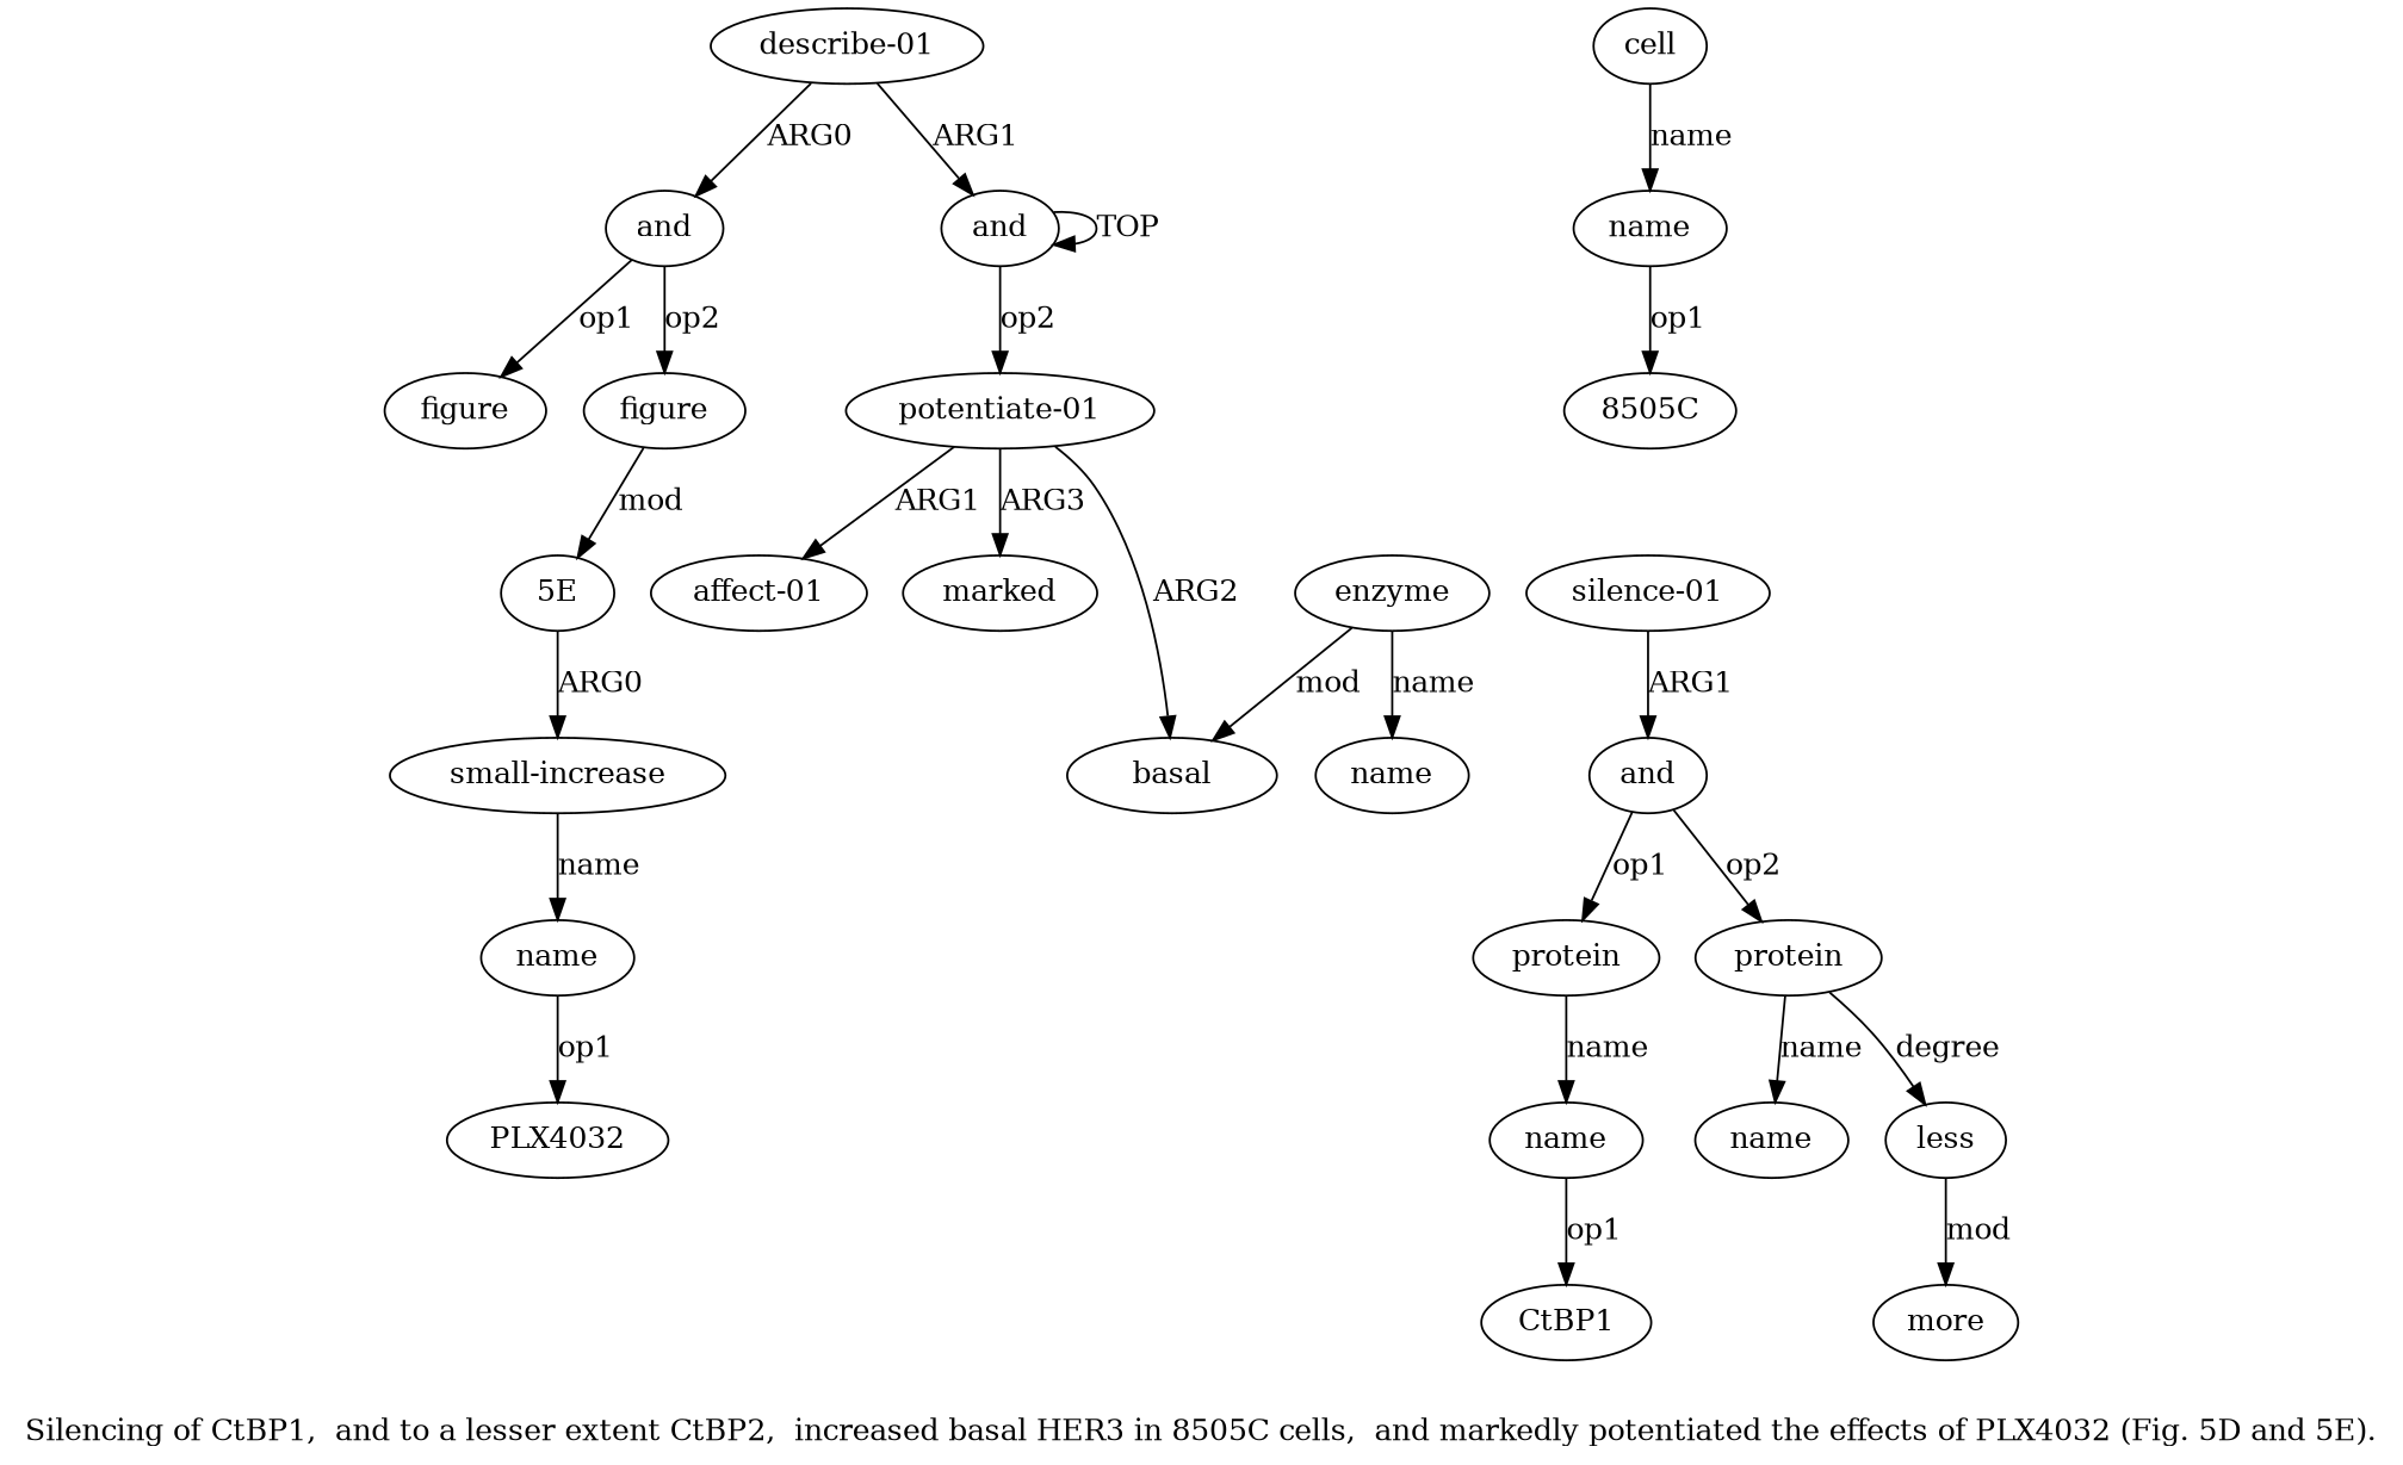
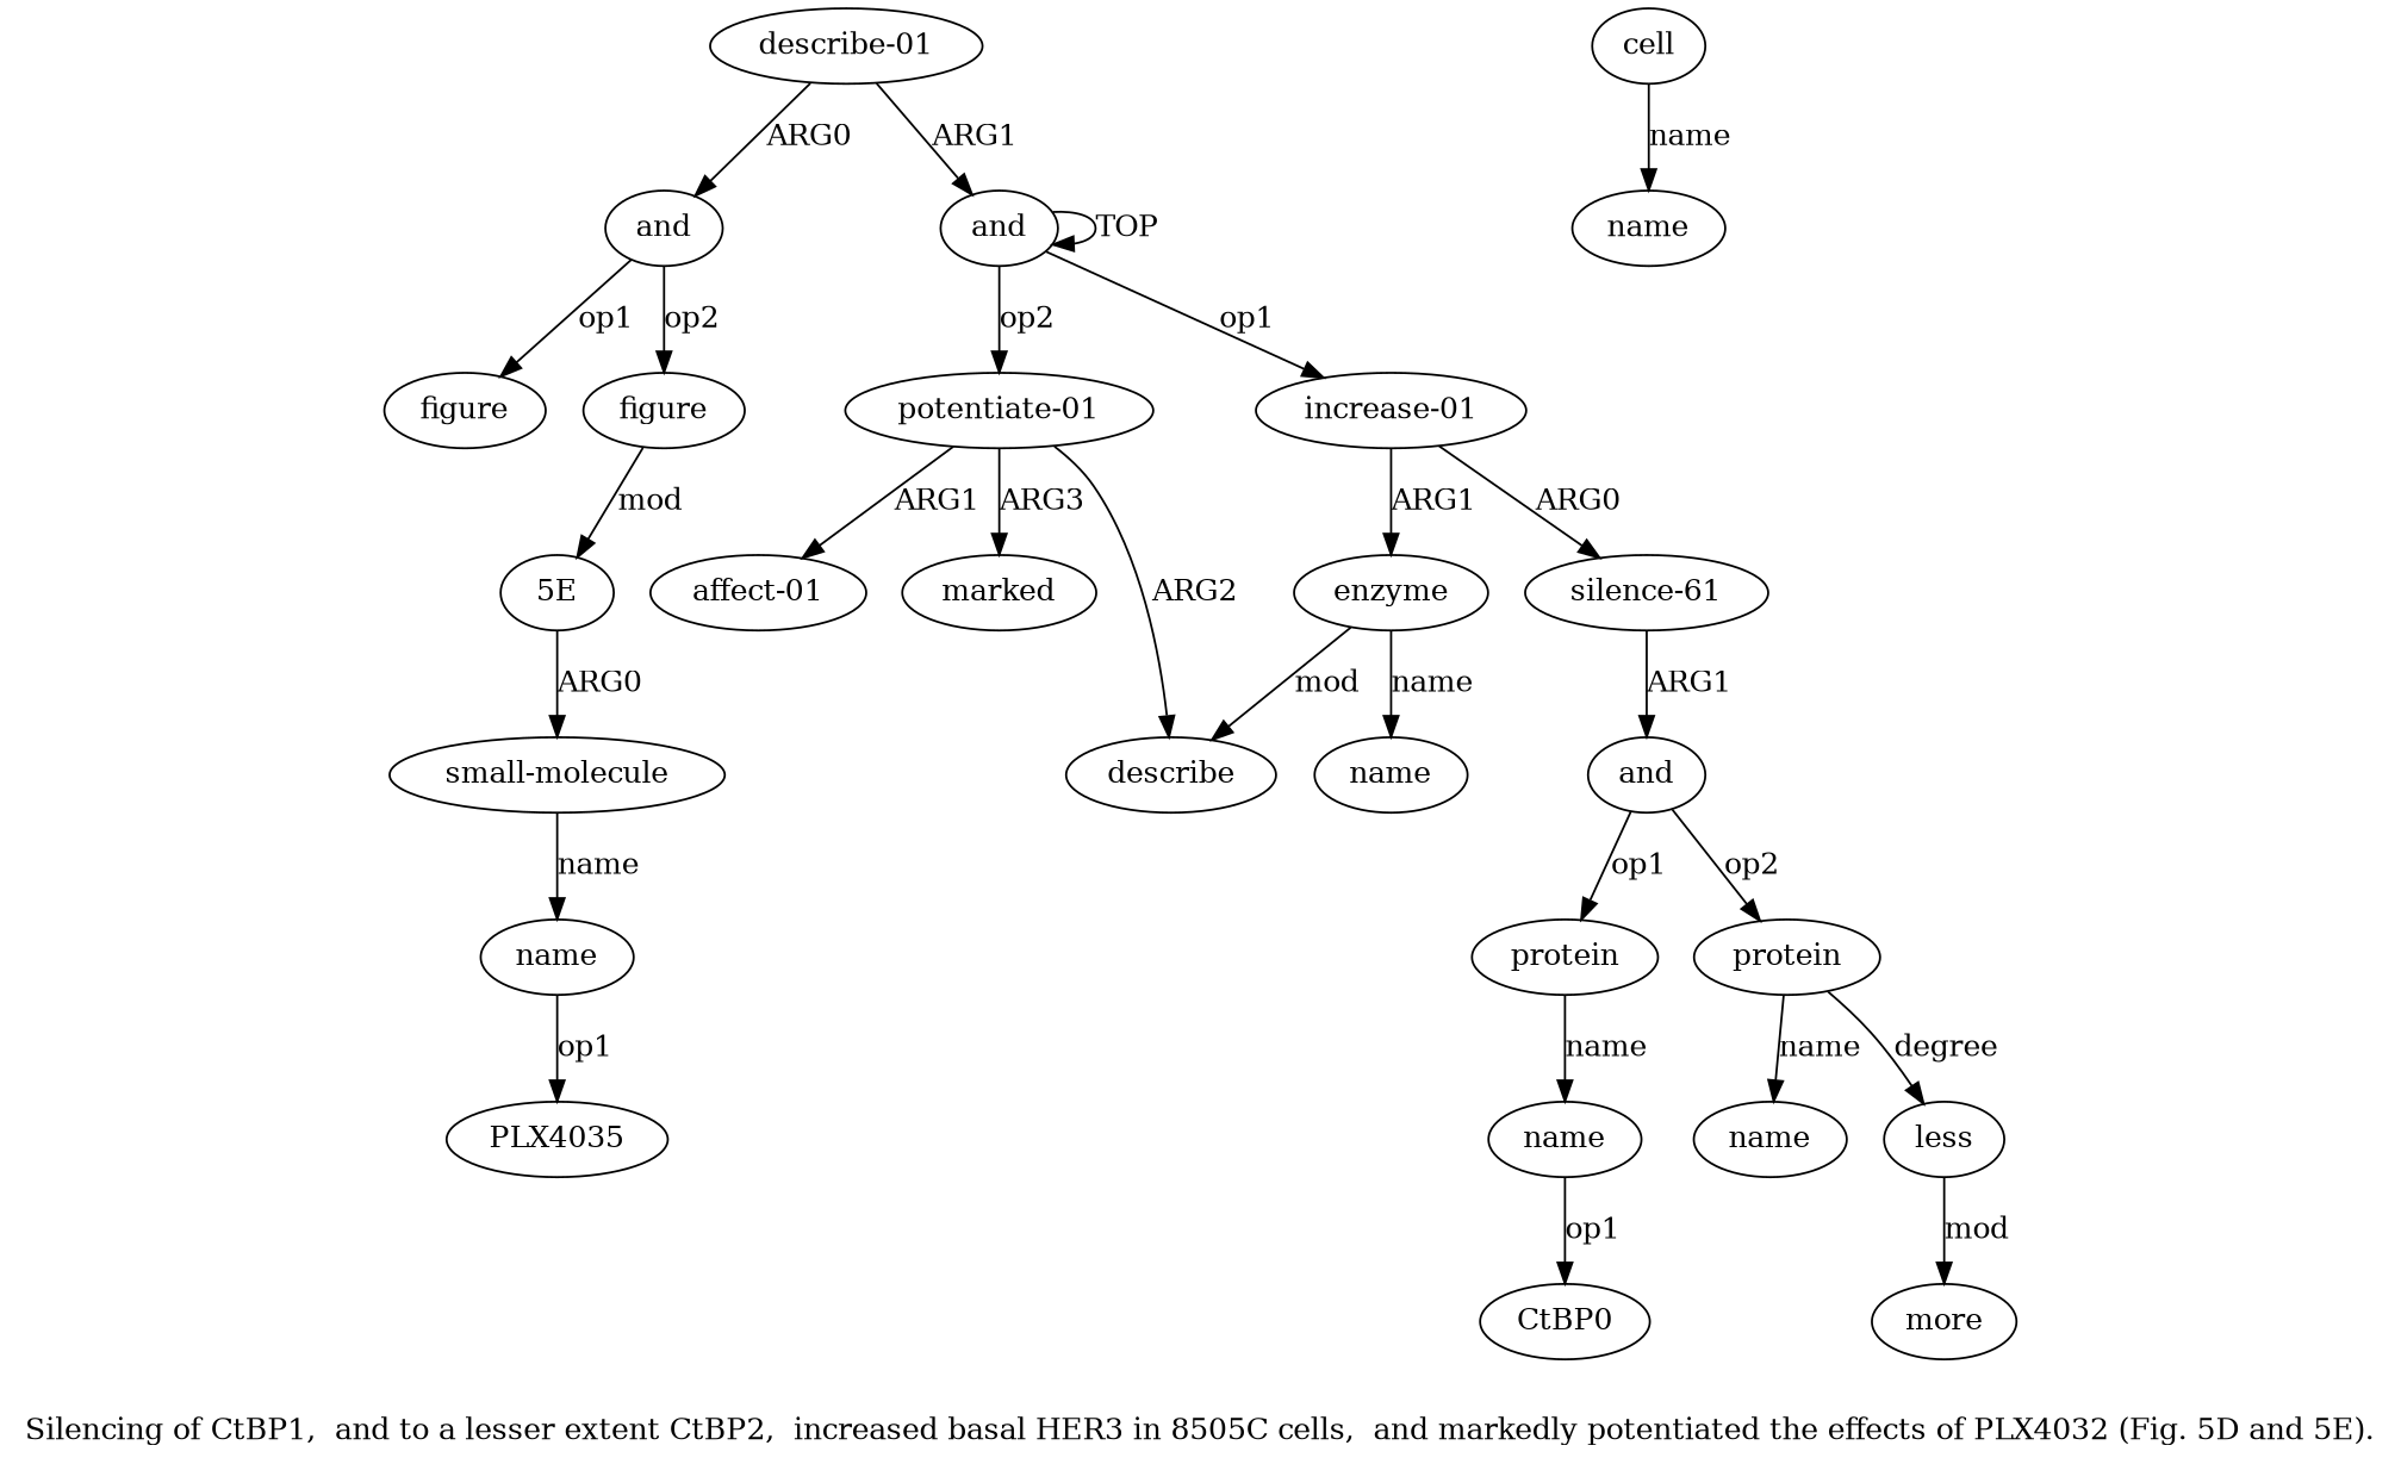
  digraph {
    label="Silencing of CtBP1,  and to a lesser extent CtBP2,  increased basal HER3 in 8505C cells,  and markedly potentiated the effects of PLX4032 (Fig. 5D and 5E)."
    node [color=black gold_ind=-1 gold_label=name test_ind=-1 test_label=name]
    edge [color=black gold_label=op1 test_label=op1]
    n1 [gold_ind=20 gold_label="describe-01" label="describe-01" test_ind=20 test_label="describe-01"]
    n2 [gold_ind=21 gold_label=and label=and test_ind=21 test_label=and]
    n3 [gold_ind=0 gold_label=and label=and test_ind=0 test_label=and]
    n4 [gold_ind=22 gold_label=figure label=figure test_ind=22 test_label=figure]
    n5 [gold_ind=23 gold_label=figure label=figure test_ind=23 test_label=figure]
    n6 [gold_ind=15 gold_label="potentiate-01" label="potentiate-01" test_ind=15 test_label="potentiate-01"]
+   n7 [gold_ind=1 gold_label="increase-01" label="increase-01" test_ind=1 test_label="increase-01"]
    n8 [gold_label="5E" label="5E" test_label="5E"]
    n9 [gold_ind=16 gold_label="affect-01" label="affect-01" test_ind=16 test_label="affect-01"]
    n10 [gold_ind=19 gold_label=marked label=marked test_ind=19 test_label=marked]
-   n11 [gold_ind=12 gold_label=basal label=basal test_ind=12 test_label=basal]
-   n12 [gold_ind=2 gold_label="silence-01" label="silence-01" test_ind=2 test_label="silence-01"]
+   n11 [gold_ind=12 gold_label=basal label=describe test_ind=12 test_label=basal]
+   n12 [gold_ind=2 gold_label="silence-01" label="silence-61" test_ind=2 test_label="silence-01"]
    n13 [gold_ind=10 gold_label=enzyme label=enzyme test_ind=10 test_label=enzyme]
-   n14 [gold_ind=17 gold_label="small-molecule" label="small-increase" test_ind=17 test_label="small-molecule"]
-   n15 [gold_label=CtBP1 label=CtBP1 test_label=CtBP1]
-   n16 [gold_label="8505C" label="8505C" test_label="8505C"]
+   n14 [gold_ind=17 gold_label="small-molecule" label="small-molecule" test_ind=17 test_label="small-molecule"]
+   n15 [gold_label=CtBP1 label=CtBP0 test_label=CtBP1]
    n17 [gold_ind=3 gold_label=and label=and test_ind=3 test_label=and]
    n18 [gold_ind=18 label=name test_ind=18]
    n19 [gold_ind=4 gold_label=protein label=protein test_ind=4 test_label=protein]
    n20 [gold_ind=6 gold_label=protein label=protein test_ind=6 test_label=protein]
    n21 [gold_ind=14 label=name test_ind=14]
-   n22 [gold_label=PLX4032 label=PLX4032 test_label=PLX4032]
+   n22 [gold_label=PLX4032 label=PLX4035 test_label=PLX4032]
    n23 [gold_ind=11 label=name test_ind=11]
    n24 [gold_ind=13 gold_label=cell label=cell test_ind=13 test_label=cell]
    n25 [gold_ind=5 label=name test_ind=5]
    n26 [gold_ind=7 label=name test_ind=7]
    n27 [gold_ind=8 gold_label=less label=less test_ind=8 test_label=less]
    n28 [gold_ind=9 gold_label=more label=more test_ind=9 test_label=more]
    n1 -> n2 [gold_label=ARG0 label=ARG0 test_label=ARG0]
    n1 -> n3 [gold_label=ARG1 label=ARG1 test_label=ARG1]
    n2 -> n4 [label=op1]
    n2 -> n5 [gold_label=op2 label=op2 test_label=op2]
    n3 -> n3 [gold_label=TOP label=TOP test_label=TOP]
    n3 -> n6 [gold_label=op2 label=op2 test_label=op2]
+   n3 -> n7 [label=op1]
    n5 -> n8 [gold_label=mod label=mod test_label=mod]
    n6 -> n9 [gold_label=ARG1 label=ARG1 test_label=ARG1]
    n6 -> n10 [gold_label=ARG3 label=ARG3 test_label=ARG3]
    n6 -> n11 [gold_label=ARG2 label=ARG2 test_label=ARG2]
+   n7 -> n12 [gold_label=ARG0 label=ARG0 test_label=ARG0]
+   n7 -> n13 [gold_label=ARG1 label=ARG1 test_label=ARG1]
    n8 -> n14 [gold_label=ARG0 label=ARG0 test_label=ARG0]
    n12 -> n17 [gold_label=ARG1 label=ARG1 test_label=ARG1]
    n13 -> n11 [gold_label=mod label=mod test_label=mod]
    n13 -> n23 [gold_label=name label=name test_label=name]
    n14 -> n18 [gold_label=name label=name test_label=name]
    n17 -> n19 [label=op1]
    n17 -> n20 [gold_label=op2 label=op2 test_label=op2]
    n18 -> n22 [label=op1]
    n19 -> n25 [gold_label=name label=name test_label=name]
    n20 -> n26 [gold_label=name label=name test_label=name]
    n20 -> n27 [gold_label=degree label=degree test_label=degree]
-   n21 -> n16 [label=op1]
    n24 -> n21 [gold_label=name label=name test_label=name]
    n25 -> n15 [label=op1]
    n27 -> n28 [gold_label=degree label=mod test_label=degree]
  }
